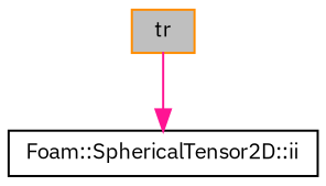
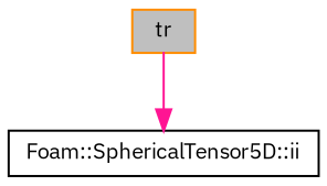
  digraph {
    rankdir=TB
    fontname="IBM Plex Sans"
    node [fontname="IBM Plex Sans" fontsize=10 shape=record]
    n1 [color=darkorange fillcolor=grey75 fontcolor=black height=0.2 label=tr style=filled width=0.4]
-   n2 [color=black height=0.2 label="Foam::SphericalTensor2D::ii" width=0.4]
+   n2 [color=black height=0.2 label="Foam::SphericalTensor5D::ii" width=0.4]
    n1 -> n2 [color=deeppink fontname="IBM Plex Sans" fontsize=10 labelfontname=FreeSans labelfontsize=10 style=solid]
  }
